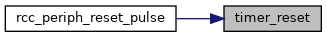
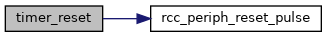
  digraph {
    rankdir=LR
    node [color=black fontname=Helvetica fontsize=10 shape=record style=filled]
    n1 [fillcolor=grey75 fontcolor=black height=0.2 label=timer_reset width=0.4]
    n2 [fillcolor=white height=0.2 label=rcc_periph_reset_pulse width=0.4]
-   n2 -> n1 [color=midnightblue fontname=Helvetica fontsize=10 labelfontname=Helvetica labelfontsize=10 style=solid]
+   n1 -> n2 [color=midnightblue fontname=Helvetica fontsize=10 labelfontname=Helvetica labelfontsize=10 style=solid]
  }
